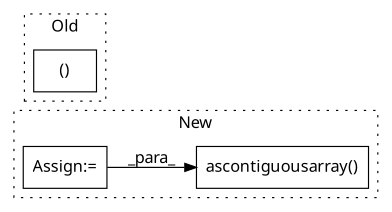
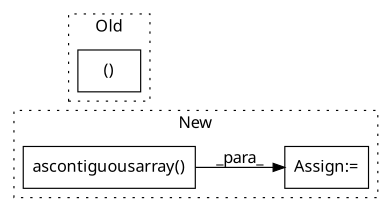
  digraph {
    rankdir=LR
    fontname="Noto Sans"
    node [shape=box fontname="Noto Sans"]
    n1 [a=75 l="21,1" label="ascontiguousarray()" s="369,402"]
    n2 [a=68 l=4 label="Assign:=" s=453]
    n3 [a=54 l=13 label="()" s=138]
    subgraph cluster_1 {
      label=New
      style=dotted
      n1
      n2
    }
    subgraph cluster_2 {
      label=Old
      style=dotted
      n3
    }
-   n2 -> n1 [label=_para_ fontname="Noto Sans"]
+   n1 -> n2 [label=_para_ fontname="Noto Sans"]
  }
